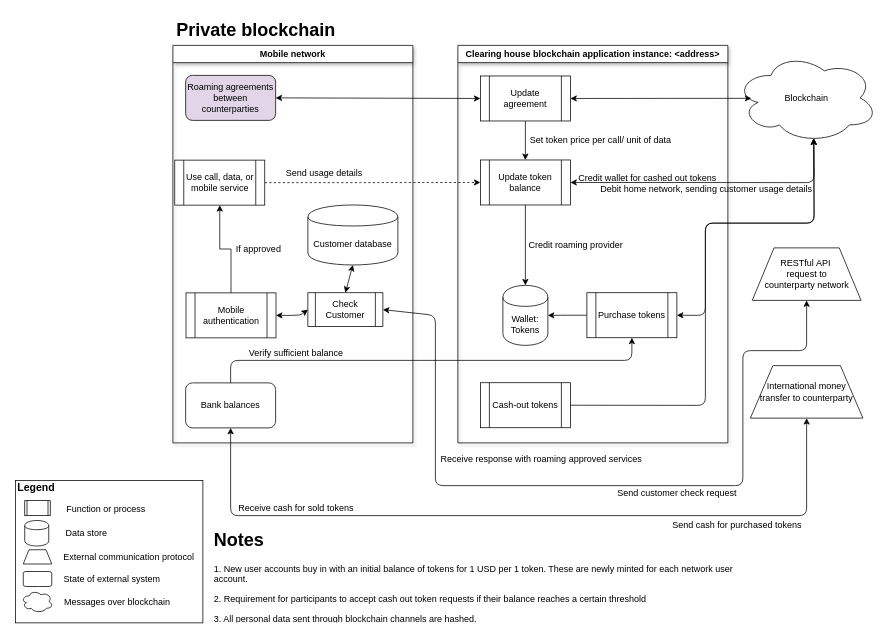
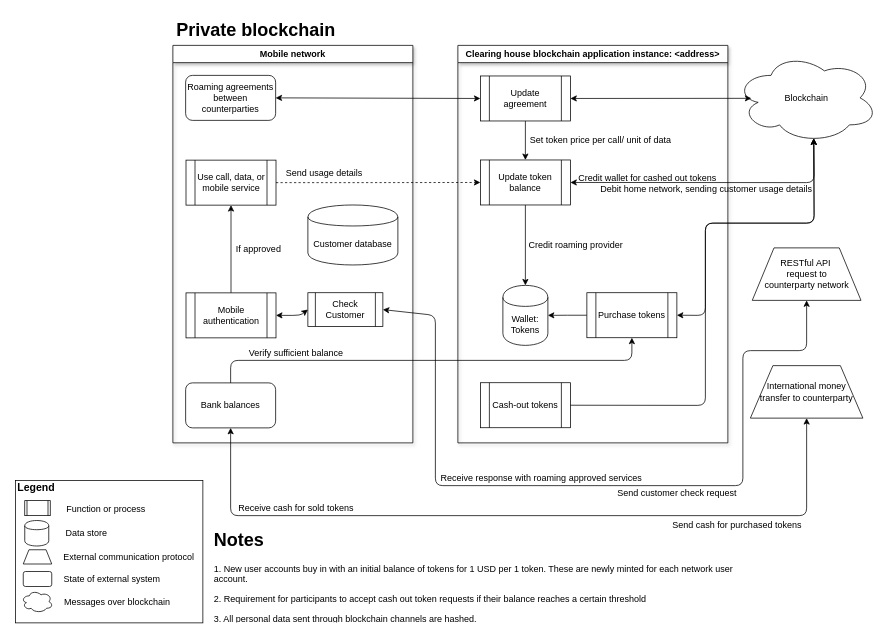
  <mxCell id="0" />
  <mxCell id="1" parent="0" />
  <mxCell id="2" value="Mobile network" style="swimlane;whiteSpace=wrap;shadow=1;" parent="1" vertex="1"><mxGeometry x="230" y="60" width="320" height="530" as="geometry" /></mxCell>
  <mxCell id="3" value="" style="edgeStyle=orthogonalEdgeStyle;rounded=0;orthogonalLoop=1;jettySize=auto;html=1;" parent="2" source="4" target="5" edge="1"><mxGeometry relative="1" as="geometry" /></mxCell>
  <mxCell id="4" value="Mobile authentication" style="shape=process;whiteSpace=wrap;html=1;backgroundOutline=1;" parent="2" vertex="1"><mxGeometry x="17.5" y="330" width="120" height="60" as="geometry" /></mxCell>
- <mxCell id="5" value="Use call, data, or mobile service" style="shape=process;whiteSpace=wrap;html=1;backgroundOutline=1;" parent="2" vertex="1"><mxGeometry x="2.5" y="153" width="120" height="60" as="geometry" /></mxCell>
+ <mxCell id="5" value="Use call, data, or mobile service" style="shape=process;whiteSpace=wrap;html=1;backgroundOutline=1;" parent="2" vertex="1"><mxGeometry x="17.5" y="153" width="120" height="60" as="geometry" /></mxCell>
  <mxCell id="6" value="If approved" style="text;html=1;strokeColor=none;fillColor=none;align=center;verticalAlign=middle;whiteSpace=wrap;rounded=0;" parent="2" vertex="1"><mxGeometry x="77" y="261.5" width="75" height="20" as="geometry" /></mxCell>
  <mxCell id="7" value="Bank balances" style="rounded=1;whiteSpace=wrap;html=1;" parent="2" vertex="1"><mxGeometry x="17" y="450" width="120" height="60" as="geometry" /></mxCell>
- <mxCell id="8" value="Roaming agreements between counterparties" style="rounded=1;whiteSpace=wrap;html=1;fillColor=#e1d5e7;" parent="2" vertex="1"><mxGeometry x="17" y="40" width="120" height="60" as="geometry" /></mxCell>
+ <mxCell id="8" value="Roaming agreements between counterparties" style="rounded=1;whiteSpace=wrap;html=1;" parent="2" vertex="1"><mxGeometry x="17" y="40" width="120" height="60" as="geometry" /></mxCell>
  <mxCell id="9" value="Check Customer&lt;br&gt;" style="shape=process;whiteSpace=wrap;html=1;backgroundOutline=1;" parent="2" vertex="1"><mxGeometry x="180" y="329.8" width="100" height="45" as="geometry" /></mxCell>
  <mxCell id="10" value="" style="endArrow=classic;startArrow=classic;html=1;exitX=1;exitY=0.5;exitDx=0;exitDy=0;entryX=0;entryY=0.5;entryDx=0;entryDy=0;" parent="2" source="4" target="9" edge="1"><mxGeometry width="50" height="50" relative="1" as="geometry"><mxPoint x="270" y="350" as="sourcePoint" /><mxPoint x="320" y="300" as="targetPoint" /><Array as="points"><mxPoint x="170" y="360" /></Array></mxGeometry></mxCell>
  <mxCell id="11" value="Customer database" style="shape=cylinder;whiteSpace=wrap;html=1;boundedLbl=1;backgroundOutline=1;" parent="2" vertex="1"><mxGeometry x="180" y="212.8" width="120" height="80" as="geometry" /></mxCell>
- <mxCell id="12" value="" style="endArrow=classic;startArrow=classic;html=1;entryX=0.5;entryY=1;entryDx=0;entryDy=0;exitX=0.5;exitY=0;exitDx=0;exitDy=0;" parent="2" source="9" target="11" edge="1"><mxGeometry width="50" height="50" relative="1" as="geometry"><mxPoint y="730" as="sourcePoint" /><mxPoint x="50" y="680" as="targetPoint" /></mxGeometry></mxCell>
  <mxCell id="13" value="Verify sufficient balance" style="text;html=1;strokeColor=none;fillColor=none;align=center;verticalAlign=middle;whiteSpace=wrap;rounded=0;" parent="2" vertex="1"><mxGeometry x="77.5" y="400" width="173" height="20" as="geometry" /></mxCell>
  <mxCell id="14" value="Clearing house blockchain application instance: &lt;address&gt;" style="swimlane;whiteSpace=wrap;shadow=1;" parent="1" vertex="1"><mxGeometry x="610" y="60" width="360" height="530" as="geometry" /></mxCell>
  <mxCell id="15" value="Wallet:&lt;br&gt;Tokens&lt;br&gt;" style="shape=cylinder;whiteSpace=wrap;html=1;boundedLbl=1;backgroundOutline=1;" parent="14" vertex="1"><mxGeometry x="60" y="320" width="60" height="80" as="geometry" /></mxCell>
  <mxCell id="16" value="" style="edgeStyle=orthogonalEdgeStyle;rounded=0;orthogonalLoop=1;jettySize=auto;html=1;" parent="14" source="18" target="15" edge="1"><mxGeometry relative="1" as="geometry" /></mxCell>
  <mxCell id="17" value="" style="edgeStyle=orthogonalEdgeStyle;rounded=0;orthogonalLoop=1;jettySize=auto;html=1;exitX=0.5;exitY=1;exitDx=0;exitDy=0;entryX=0.5;entryY=0;entryDx=0;entryDy=0;" parent="14" source="19" target="18" edge="1"><mxGeometry relative="1" as="geometry"><mxPoint x="280" y="210" as="targetPoint" /></mxGeometry></mxCell>
  <mxCell id="18" value="Update token balance&lt;br&gt;" style="shape=process;whiteSpace=wrap;html=1;backgroundOutline=1;" parent="14" vertex="1"><mxGeometry x="30" y="152.8" width="120" height="60" as="geometry" /></mxCell>
  <mxCell id="19" value="Update agreement&lt;br&gt;" style="shape=process;whiteSpace=wrap;html=1;backgroundOutline=1;" parent="14" vertex="1"><mxGeometry x="30" y="40.8" width="120" height="60" as="geometry" /></mxCell>
  <mxCell id="20" value="Credit roaming provider" style="text;html=1;strokeColor=none;fillColor=none;align=center;verticalAlign=middle;whiteSpace=wrap;rounded=0;" parent="14" vertex="1"><mxGeometry x="90" y="256.5" width="135" height="20" as="geometry" /></mxCell>
  <mxCell id="21" value="Credit wallet for cashed out tokens" style="text;html=1;strokeColor=none;fillColor=none;align=center;verticalAlign=middle;whiteSpace=wrap;rounded=0;" parent="14" vertex="1"><mxGeometry x="148" y="170" width="210" height="13" as="geometry" /></mxCell>
  <mxCell id="22" value="Set token price per call/ unit of data" style="text;html=1;strokeColor=none;fillColor=none;align=center;verticalAlign=middle;whiteSpace=wrap;rounded=0;" parent="14" vertex="1"><mxGeometry x="92.5" y="117" width="195" height="20" as="geometry" /></mxCell>
  <mxCell id="23" value="" style="edgeStyle=orthogonalEdgeStyle;rounded=0;orthogonalLoop=1;jettySize=auto;html=1;" parent="14" source="24" target="15" edge="1"><mxGeometry relative="1" as="geometry" /></mxCell>
  <mxCell id="24" value="Purchase tokens&lt;br&gt;" style="shape=process;whiteSpace=wrap;html=1;backgroundOutline=1;" parent="14" vertex="1"><mxGeometry x="172" y="329.8" width="120" height="60" as="geometry" /></mxCell>
  <mxCell id="25" value="Cash-out tokens&lt;br&gt;" style="shape=process;whiteSpace=wrap;html=1;backgroundOutline=1;" parent="14" vertex="1"><mxGeometry x="30" y="449.8" width="120" height="60" as="geometry" /></mxCell>
  <mxCell id="26" value="&lt;h1&gt;Notes&lt;/h1&gt;&lt;p&gt;1. New user accounts buy in with an initial balance of tokens for 1 USD per 1 token. These are newly minted for each network user account.&lt;/p&gt;&lt;p&gt;2. Requirement for participants to accept cash out token requests if their balance reaches a certain threshold&lt;/p&gt;&lt;p&gt;3. All personal data sent through blockchain channels are hashed.&lt;/p&gt;" style="text;html=1;strokeColor=none;fillColor=none;spacing=5;spacingTop=-20;whiteSpace=wrap;overflow=hidden;rounded=0;" parent="1" vertex="1"><mxGeometry x="280" y="700" width="740" height="130" as="geometry" /></mxCell>
  <mxCell id="27" value="Blockchain&lt;br&gt;" style="ellipse;shape=cloud;whiteSpace=wrap;html=1;" parent="1" vertex="1"><mxGeometry x="980" y="70" width="190" height="120" as="geometry" /></mxCell>
  <mxCell id="28" value="" style="edgeStyle=orthogonalEdgeStyle;rounded=0;orthogonalLoop=1;jettySize=auto;html=1;entryX=0;entryY=0.5;entryDx=0;entryDy=0;exitX=1;exitY=0.5;exitDx=0;exitDy=0;dashed=1;" parent="1" source="5" target="18" edge="1"><mxGeometry relative="1" as="geometry"><mxPoint x="570" y="230" as="targetPoint" /><Array as="points"><mxPoint x="480" y="243" /><mxPoint x="480" y="243" /></Array></mxGeometry></mxCell>
  <mxCell id="29" value="" style="endArrow=classic;startArrow=classic;html=1;exitX=1;exitY=0.5;exitDx=0;exitDy=0;entryX=0.112;entryY=0.505;entryDx=0;entryDy=0;entryPerimeter=0;" parent="1" source="19" target="27" edge="1"><mxGeometry width="50" height="50" relative="1" as="geometry"><mxPoint x="690" y="234" as="sourcePoint" /><mxPoint x="1000" y="231" as="targetPoint" /><Array as="points" /></mxGeometry></mxCell>
  <mxCell id="30" value="" style="endArrow=classic;startArrow=classic;html=1;exitX=1;exitY=0.5;exitDx=0;exitDy=0;entryX=0.55;entryY=0.95;entryDx=0;entryDy=0;entryPerimeter=0;" parent="1" source="24" target="27" edge="1"><mxGeometry width="50" height="50" relative="1" as="geometry"><mxPoint x="393" y="430" as="sourcePoint" /><mxPoint x="540" y="180" as="targetPoint" /><Array as="points"><mxPoint x="940" y="420" /><mxPoint x="940" y="297" /><mxPoint x="1085" y="297" /></Array></mxGeometry></mxCell>
  <mxCell id="31" value="" style="endArrow=classic;startArrow=classic;html=1;entryX=0;entryY=0.5;entryDx=0;entryDy=0;exitX=1;exitY=0.5;exitDx=0;exitDy=0;" parent="1" source="8" target="19" edge="1"><mxGeometry width="50" height="50" relative="1" as="geometry"><mxPoint x="378" y="238" as="sourcePoint" /><mxPoint x="510" y="241" as="targetPoint" /></mxGeometry></mxCell>
  <mxCell id="32" value="" style="endArrow=classic;html=1;exitX=0.5;exitY=0;exitDx=0;exitDy=0;entryX=0.5;entryY=1;entryDx=0;entryDy=0;" parent="1" source="7" target="24" edge="1"><mxGeometry width="50" height="50" relative="1" as="geometry"><mxPoint x="230" y="800" as="sourcePoint" /><mxPoint x="280" y="750" as="targetPoint" /><Array as="points"><mxPoint x="307" y="480" /><mxPoint x="842" y="480" /></Array></mxGeometry></mxCell>
  <mxCell id="33" value="&lt;h1&gt;Private blockchain&lt;/h1&gt;" style="text;html=1;strokeColor=none;fillColor=none;spacing=5;spacingTop=-20;whiteSpace=wrap;overflow=hidden;rounded=0;" parent="1" vertex="1"><mxGeometry x="230" y="20" width="260" height="33" as="geometry" /></mxCell>
  <mxCell id="34" value="" style="endArrow=classic;startArrow=classic;html=1;exitX=1;exitY=0.5;exitDx=0;exitDy=0;entryX=0.5;entryY=1;entryDx=0;entryDy=0;" parent="1" source="9" target="35" edge="1"><mxGeometry width="50" height="50" relative="1" as="geometry"><mxPoint x="750" y="99.5" as="sourcePoint" /><mxPoint x="1070" y="120" as="targetPoint" /><Array as="points"><mxPoint x="580" y="420" /><mxPoint x="580" y="647" /><mxPoint x="990" y="647" /><mxPoint x="990" y="467" /><mxPoint x="1075" y="467" /></Array></mxGeometry></mxCell>
  <mxCell id="35" value="RESTful API&amp;nbsp;&lt;br&gt;request to&lt;br&gt;counterparty network&lt;br&gt;" style="shape=trapezoid;perimeter=trapezoidPerimeter;whiteSpace=wrap;html=1;" parent="1" vertex="1"><mxGeometry x="1002.5" y="330" width="145" height="70" as="geometry" /></mxCell>
- <mxCell id="36" value="Receive response with roaming approved services" style="text;html=1;strokeColor=none;fillColor=none;align=center;verticalAlign=middle;whiteSpace=wrap;rounded=0;" parent="1" vertex="1"><mxGeometry x="580" y="602" width="283" height="20" as="geometry" /></mxCell>
+ <mxCell id="36" value="Receive response with roaming approved services" style="text;html=1;strokeColor=none;fillColor=none;align=center;verticalAlign=middle;whiteSpace=wrap;rounded=0;" parent="1" vertex="1"><mxGeometry x="580" y="627" width="283" height="20" as="geometry" /></mxCell>
  <mxCell id="37" value="Send customer check request" style="text;html=1;strokeColor=none;fillColor=none;align=center;verticalAlign=middle;whiteSpace=wrap;rounded=0;" parent="1" vertex="1"><mxGeometry x="819.5" y="647" width="165" height="20" as="geometry" /></mxCell>
  <mxCell id="38" value="" style="endArrow=classic;startArrow=classic;html=1;entryX=1;entryY=0.5;entryDx=0;entryDy=0;exitX=0.55;exitY=0.95;exitDx=0;exitDy=0;exitPerimeter=0;" parent="1" source="27" target="18" edge="1"><mxGeometry width="50" height="50" relative="1" as="geometry"><mxPoint x="480" y="400" as="sourcePoint" /><mxPoint x="480" y="363" as="targetPoint" /><Array as="points"><mxPoint x="1085" y="243" /></Array></mxGeometry></mxCell>
  <mxCell id="39" value="" style="endArrow=classic;html=1;exitX=1;exitY=0.5;exitDx=0;exitDy=0;entryX=0.55;entryY=0.95;entryDx=0;entryDy=0;entryPerimeter=0;" parent="1" source="25" target="27" edge="1"><mxGeometry width="50" height="50" relative="1" as="geometry"><mxPoint x="815" y="550" as="sourcePoint" /><mxPoint x="865" y="500" as="targetPoint" /><Array as="points"><mxPoint x="940" y="540" /><mxPoint x="940" y="297" /><mxPoint x="1085" y="297" /></Array></mxGeometry></mxCell>
  <mxCell id="40" value="International money transfer to counterparty&lt;br&gt;" style="shape=trapezoid;perimeter=trapezoidPerimeter;whiteSpace=wrap;html=1;" parent="1" vertex="1"><mxGeometry x="1000" y="487" width="150" height="70" as="geometry" /></mxCell>
  <mxCell id="41" value="" style="endArrow=classic;startArrow=classic;html=1;entryX=0.5;entryY=1;entryDx=0;entryDy=0;exitX=0.5;exitY=1;exitDx=0;exitDy=0;" parent="1" source="40" target="7" edge="1"><mxGeometry width="50" height="50" relative="1" as="geometry"><mxPoint x="220" y="867" as="sourcePoint" /><mxPoint x="270" y="817" as="targetPoint" /><Array as="points"><mxPoint x="1075" y="687" /><mxPoint x="307" y="687" /></Array></mxGeometry></mxCell>
  <mxCell id="42" value="Receive cash for sold tokens" style="text;html=1;strokeColor=none;fillColor=none;align=center;verticalAlign=middle;whiteSpace=wrap;rounded=0;" parent="1" vertex="1"><mxGeometry x="307.5" y="667" width="173" height="20" as="geometry" /></mxCell>
  <mxCell id="43" value="Send cash for purchased tokens" style="text;html=1;strokeColor=none;fillColor=none;align=center;verticalAlign=middle;whiteSpace=wrap;rounded=0;" parent="1" vertex="1"><mxGeometry x="890" y="690" width="185" height="20" as="geometry" /></mxCell>
  <mxCell id="44" value="Debit home network, sending customer usage details" style="text;html=1;strokeColor=none;fillColor=none;align=center;verticalAlign=middle;whiteSpace=wrap;rounded=0;" parent="1" vertex="1"><mxGeometry x="790" y="243" width="303" height="18" as="geometry" /></mxCell>
  <mxCell id="45" value="Send usage details" style="text;html=1;strokeColor=none;fillColor=none;align=center;verticalAlign=middle;whiteSpace=wrap;rounded=0;" parent="1" vertex="1"><mxGeometry x="373" y="220" width="118" height="20" as="geometry" /></mxCell>
  <mxCell id="46" value="" style="rounded=0;whiteSpace=wrap;html=1;" vertex="1" parent="1"><mxGeometry x="20" y="640" width="250" height="190" as="geometry" /></mxCell>
  <mxCell id="47" value="&lt;b&gt;&lt;font style=&quot;font-size: 14px&quot;&gt;Legend&lt;/font&gt;&lt;/b&gt;" style="text;html=1;strokeColor=none;fillColor=none;align=center;verticalAlign=middle;whiteSpace=wrap;rounded=0;" vertex="1" parent="1"><mxGeometry x="28" y="640" width="40" height="20" as="geometry" /></mxCell>
  <mxCell id="48" value="" style="shape=process;whiteSpace=wrap;html=1;backgroundOutline=1;" vertex="1" parent="1"><mxGeometry x="32.5" y="667" width="34" height="20" as="geometry" /></mxCell>
  <mxCell id="49" value="" style="shape=cylinder;whiteSpace=wrap;html=1;boundedLbl=1;backgroundOutline=1;" vertex="1" parent="1"><mxGeometry x="32.5" y="693.5" width="32" height="34" as="geometry" /></mxCell>
  <mxCell id="50" value="" style="shape=trapezoid;perimeter=trapezoidPerimeter;whiteSpace=wrap;html=1;" vertex="1" parent="1"><mxGeometry x="30.5" y="732.5" width="38" height="19" as="geometry" /></mxCell>
  <mxCell id="51" value="" style="rounded=1;whiteSpace=wrap;html=1;" vertex="1" parent="1"><mxGeometry x="30.5" y="761.5" width="38" height="20" as="geometry" /></mxCell>
  <mxCell id="52" value="Function or process" style="text;html=1;strokeColor=none;fillColor=none;align=center;verticalAlign=middle;whiteSpace=wrap;rounded=0;" vertex="1" parent="1"><mxGeometry x="82" y="667.5" width="118" height="20" as="geometry" /></mxCell>
  <mxCell id="53" value="State of external system" style="text;html=1;strokeColor=none;fillColor=none;align=center;verticalAlign=middle;whiteSpace=wrap;rounded=0;" vertex="1" parent="1"><mxGeometry x="80" y="761.5" width="138" height="20" as="geometry" /></mxCell>
  <mxCell id="54" value="Data store" style="text;html=1;strokeColor=none;fillColor=none;align=center;verticalAlign=middle;whiteSpace=wrap;rounded=0;" vertex="1" parent="1"><mxGeometry x="81" y="701" width="68" height="20" as="geometry" /></mxCell>
  <mxCell id="55" value="External communication protocol" style="text;html=1;strokeColor=none;fillColor=none;align=center;verticalAlign=middle;whiteSpace=wrap;rounded=0;" vertex="1" parent="1"><mxGeometry x="81" y="732.5" width="181" height="20" as="geometry" /></mxCell>
  <mxCell id="56" value="" style="ellipse;shape=cloud;whiteSpace=wrap;html=1;" vertex="1" parent="1"><mxGeometry x="28" y="786.5" width="42" height="30" as="geometry" /></mxCell>
  <mxCell id="57" value="Messages over blockchain" style="text;html=1;strokeColor=none;fillColor=none;align=center;verticalAlign=middle;whiteSpace=wrap;rounded=0;" vertex="1" parent="1"><mxGeometry x="82" y="792" width="148" height="20" as="geometry" /></mxCell>
